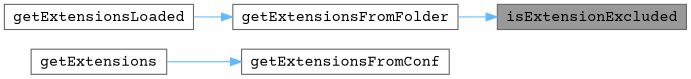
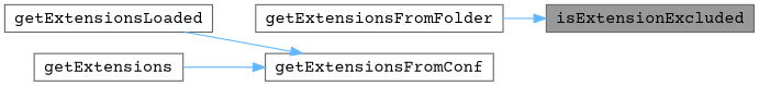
  digraph {
    fontname="Courier Prime"
    rankdir=RL
    node [color=grey40 fillcolor=white fontname="Courier Prime" fontsize=14 shape=box style=filled]
    edge [color=steelblue1 dir=back fontname="Courier Prime" fontsize=14 labelfontname=Helvetica labelfontsize=14 style=solid]
    n1 [color=gray40 fillcolor=grey60 fontcolor=black height=0.2 label=isExtensionExcluded width=0.4]
    n2 [height=0.2 label=getExtensionsFromFolder width=0.4]
    n3 [height=0.2 label=getExtensionsFromConf width=0.4]
    n4 [height=0.2 label=getExtensions width=0.4]
    n5 [height=0.2 label=getExtensionsLoaded width=0.4]
    n1 -> n2
    n3 -> n4
-   n2 -> n5
+   n3 -> n5
  }
